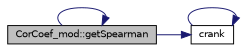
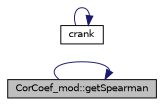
  digraph {
    rankdir=LR
    node [color=black fontname=Helvetica fontsize=10 shape=record style=filled]
    edge [color=midnightblue fontname=Helvetica fontsize=10 labelfontname=Helvetica labelfontsize=10 style=solid]
    n1 [fillcolor=grey75 fontcolor=black height=0.2 label="CorCoef_mod::getSpearman" width=0.4]
    n2 [fillcolor=white height=0.2 label=crank width=0.4]
    n1 -> n1
-   n1 -> n2
    n2 -> n2
  }
